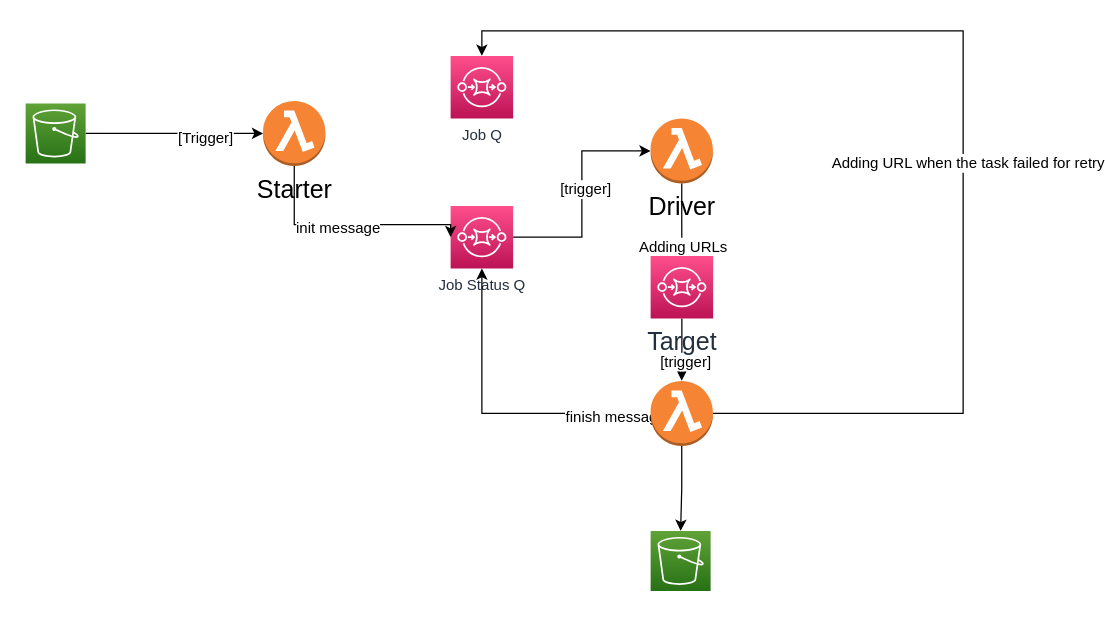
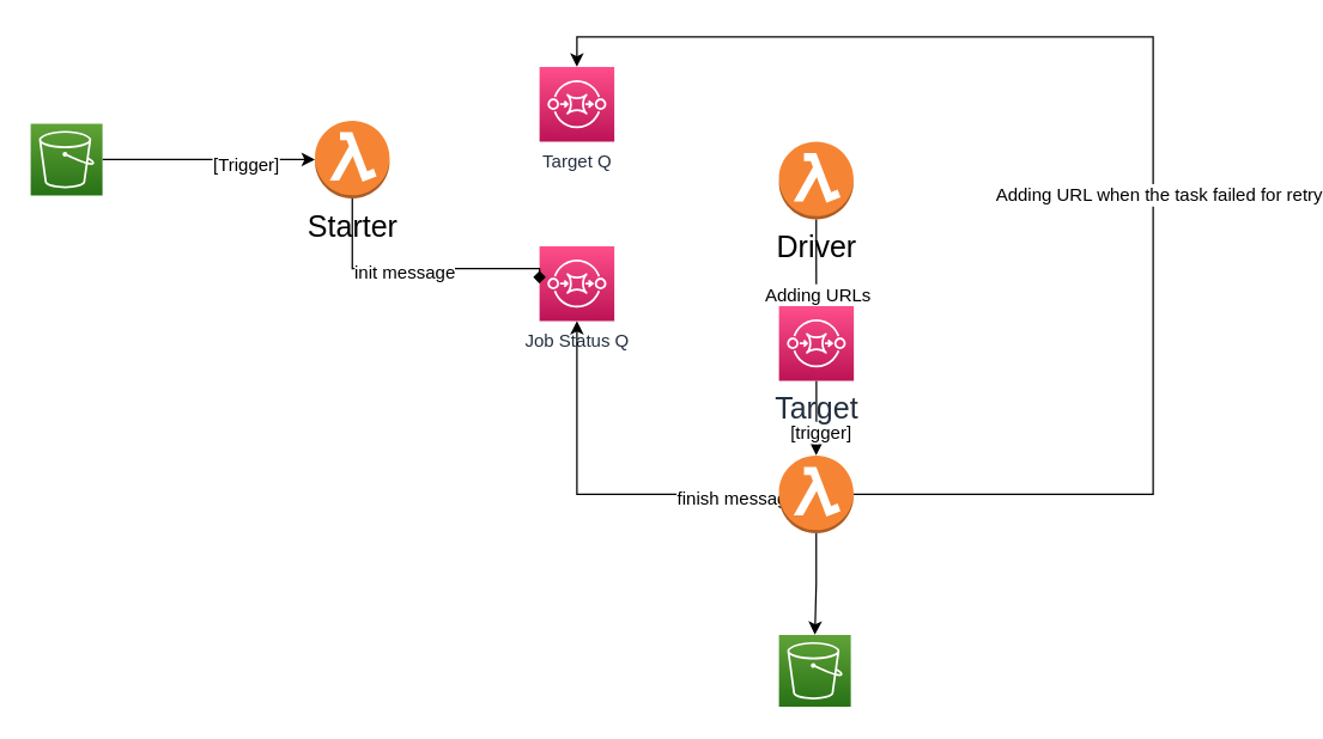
  <mxCell id="0" />
  <mxCell id="1" parent="0" />
  <mxCell id="2" value="" style="shape=image;html=1;verticalAlign=top;verticalLabelPosition=bottom;labelBackgroundColor=#ffffff;imageAspect=0;aspect=fixed;image=https://cdn3.iconfinder.com/data/icons/cad-database-presentation-spreadsheet-vector-fil-2/512/19-128.png" vertex="1" parent="1"><mxGeometry x="110" y="20" width="60" height="60" as="geometry" /></mxCell>
- <mxCell id="3" value="Job Q" style="sketch=0;points=[[0,0,0],[0.25,0,0],[0.5,0,0],[0.75,0,0],[1,0,0],[0,1,0],[0.25,1,0],[0.5,1,0],[0.75,1,0],[1,1,0],[0,0.25,0],[0,0.5,0],[0,0.75,0],[1,0.25,0],[1,0.5,0],[1,0.75,0]];outlineConnect=0;fontColor=#232F3E;gradientColor=#FF4F8B;gradientDirection=north;fillColor=#BC1356;strokeColor=#ffffff;dashed=0;verticalLabelPosition=bottom;verticalAlign=top;align=center;html=1;fontSize=12;fontStyle=0;aspect=fixed;shape=mxgraph.aws4.resourceIcon;resIcon=mxgraph.aws4.sqs;" vertex="1" parent="1"><mxGeometry x="360" y="44" width="50" height="50" as="geometry" /></mxCell>
- <mxCell id="4" style="edgeStyle=orthogonalEdgeStyle;rounded=0;orthogonalLoop=1;jettySize=auto;html=1;entryX=0;entryY=0.5;entryDx=0;entryDy=0;entryPerimeter=0;fontSize=20;" edge="1" parent="1" source="6" target="12"><mxGeometry relative="1" as="geometry" /></mxCell>
- <mxCell id="5" value="[trigger]" style="edgeLabel;html=1;align=center;verticalAlign=middle;resizable=0;points=[];fontSize=12;" vertex="1" connectable="0" parent="4"><mxGeometry x="0.047" y="-3" relative="1" as="geometry"><mxPoint x="-1" as="offset" /></mxGeometry></mxCell>
+ <mxCell id="3" value="Target Q" style="sketch=0;points=[[0,0,0],[0.25,0,0],[0.5,0,0],[0.75,0,0],[1,0,0],[0,1,0],[0.25,1,0],[0.5,1,0],[0.75,1,0],[1,1,0],[0,0.25,0],[0,0.5,0],[0,0.75,0],[1,0.25,0],[1,0.5,0],[1,0.75,0]];outlineConnect=0;fontColor=#232F3E;gradientColor=#FF4F8B;gradientDirection=north;fillColor=#BC1356;strokeColor=#ffffff;dashed=0;verticalLabelPosition=bottom;verticalAlign=top;align=center;html=1;fontSize=12;fontStyle=0;aspect=fixed;shape=mxgraph.aws4.resourceIcon;resIcon=mxgraph.aws4.sqs;" vertex="1" parent="1"><mxGeometry x="360" y="44" width="50" height="50" as="geometry" /></mxCell>
  <mxCell id="6" value="Job Status Q&lt;br&gt;" style="sketch=0;points=[[0,0,0],[0.25,0,0],[0.5,0,0],[0.75,0,0],[1,0,0],[0,1,0],[0.25,1,0],[0.5,1,0],[0.75,1,0],[1,1,0],[0,0.25,0],[0,0.5,0],[0,0.75,0],[1,0.25,0],[1,0.5,0],[1,0.75,0]];outlineConnect=0;fontColor=#232F3E;gradientColor=#FF4F8B;gradientDirection=north;fillColor=#BC1356;strokeColor=#ffffff;dashed=0;verticalLabelPosition=bottom;verticalAlign=top;align=center;html=1;fontSize=12;fontStyle=0;aspect=fixed;shape=mxgraph.aws4.resourceIcon;resIcon=mxgraph.aws4.sqs;" vertex="1" parent="1"><mxGeometry x="360" y="164" width="50" height="50" as="geometry" /></mxCell>
- <mxCell id="7" style="edgeStyle=orthogonalEdgeStyle;rounded=0;orthogonalLoop=1;jettySize=auto;html=1;entryX=0;entryY=0.5;entryDx=0;entryDy=0;entryPerimeter=0;" edge="1" parent="1" source="9" target="6"><mxGeometry relative="1" as="geometry"><Array as="points"><mxPoint x="235" y="179" /></Array></mxGeometry></mxCell>
+ <mxCell id="7" style="edgeStyle=orthogonalEdgeStyle;rounded=0;orthogonalLoop=1;jettySize=auto;html=1;entryX=0;entryY=0.5;entryDx=0;entryDy=0;entryPerimeter=0;endArrow=diamond;" edge="1" parent="1" source="9" target="6"><mxGeometry relative="1" as="geometry"><Array as="points"><mxPoint x="235" y="179" /></Array></mxGeometry></mxCell>
  <mxCell id="8" value="&lt;font style=&quot;font-size: 12px&quot;&gt;init message&lt;/font&gt;" style="edgeLabel;html=1;align=center;verticalAlign=middle;resizable=0;points=[];fontSize=20;" vertex="1" connectable="0" parent="7"><mxGeometry x="-0.104" y="2" relative="1" as="geometry"><mxPoint as="offset" /></mxGeometry></mxCell>
  <mxCell id="9" value="&lt;font style=&quot;font-size: 20px&quot;&gt;Starter&lt;/font&gt;" style="outlineConnect=0;dashed=0;verticalLabelPosition=bottom;verticalAlign=top;align=center;html=1;shape=mxgraph.aws3.lambda_function;fillColor=#F58534;gradientColor=none;" vertex="1" parent="1"><mxGeometry x="210" y="80" width="49.83" height="52" as="geometry" /></mxCell>
  <mxCell id="10" style="edgeStyle=orthogonalEdgeStyle;rounded=0;orthogonalLoop=1;jettySize=auto;html=1;exitX=0.5;exitY=1;exitDx=0;exitDy=0;exitPerimeter=0;entryX=0.5;entryY=0;entryDx=0;entryDy=0;entryPerimeter=0;" edge="1" parent="1" source="12" target="24"><mxGeometry relative="1" as="geometry" /></mxCell>
  <mxCell id="11" value="Adding URLs" style="edgeLabel;html=1;align=center;verticalAlign=middle;resizable=0;points=[];fontSize=12;" vertex="1" connectable="0" parent="10"><mxGeometry x="0.744" relative="1" as="geometry"><mxPoint as="offset" /></mxGeometry></mxCell>
  <mxCell id="12" value="&lt;font style=&quot;font-size: 20px&quot;&gt;Driver&lt;/font&gt;" style="outlineConnect=0;dashed=0;verticalLabelPosition=bottom;verticalAlign=top;align=center;html=1;shape=mxgraph.aws3.lambda_function;fillColor=#F58534;gradientColor=none;" vertex="1" parent="1"><mxGeometry x="520" y="94" width="49.83" height="52" as="geometry" /></mxCell>
  <mxCell id="13" style="edgeStyle=orthogonalEdgeStyle;rounded=0;orthogonalLoop=1;jettySize=auto;html=1;entryX=0;entryY=0.5;entryDx=0;entryDy=0;entryPerimeter=0;" edge="1" parent="1" source="15" target="9"><mxGeometry relative="1" as="geometry" /></mxCell>
  <mxCell id="14" value="[Trigger]" style="edgeLabel;html=1;align=center;verticalAlign=middle;resizable=0;points=[];fontSize=12;" vertex="1" connectable="0" parent="13"><mxGeometry x="0.34" y="-3" relative="1" as="geometry"><mxPoint as="offset" /></mxGeometry></mxCell>
  <mxCell id="15" value="" style="sketch=0;points=[[0,0,0],[0.25,0,0],[0.5,0,0],[0.75,0,0],[1,0,0],[0,1,0],[0.25,1,0],[0.5,1,0],[0.75,1,0],[1,1,0],[0,0.25,0],[0,0.5,0],[0,0.75,0],[1,0.25,0],[1,0.5,0],[1,0.75,0]];outlineConnect=0;fontColor=#232F3E;gradientColor=#60A337;gradientDirection=north;fillColor=#277116;strokeColor=#ffffff;dashed=0;verticalLabelPosition=bottom;verticalAlign=top;align=center;html=1;fontSize=12;fontStyle=0;aspect=fixed;shape=mxgraph.aws4.resourceIcon;resIcon=mxgraph.aws4.s3;" vertex="1" parent="1"><mxGeometry x="20" y="82" width="48" height="48" as="geometry" /></mxCell>
  <mxCell id="16" style="edgeStyle=orthogonalEdgeStyle;rounded=0;orthogonalLoop=1;jettySize=auto;html=1;exitX=0;exitY=0.5;exitDx=0;exitDy=0;exitPerimeter=0;entryX=0.5;entryY=1;entryDx=0;entryDy=0;entryPerimeter=0;" edge="1" parent="1" source="21" target="6"><mxGeometry relative="1" as="geometry" /></mxCell>
  <mxCell id="17" value="finish message" style="edgeLabel;html=1;align=center;verticalAlign=middle;resizable=0;points=[];fontSize=12;" vertex="1" connectable="0" parent="16"><mxGeometry x="-0.77" y="2" relative="1" as="geometry"><mxPoint as="offset" /></mxGeometry></mxCell>
  <mxCell id="18" style="edgeStyle=orthogonalEdgeStyle;rounded=0;orthogonalLoop=1;jettySize=auto;html=1;exitX=1;exitY=0.5;exitDx=0;exitDy=0;exitPerimeter=0;entryX=0.5;entryY=0;entryDx=0;entryDy=0;entryPerimeter=0;" edge="1" parent="1" source="21" target="3"><mxGeometry relative="1" as="geometry"><Array as="points"><mxPoint x="770" y="330" /><mxPoint x="770" y="24" /><mxPoint x="385" y="24" /></Array></mxGeometry></mxCell>
  <mxCell id="19" value="Adding URL when the task failed for retry" style="edgeLabel;html=1;align=center;verticalAlign=middle;resizable=0;points=[];fontSize=12;" vertex="1" connectable="0" parent="18"><mxGeometry x="-0.12" y="-2" relative="1" as="geometry"><mxPoint x="1" as="offset" /></mxGeometry></mxCell>
  <mxCell id="20" style="edgeStyle=orthogonalEdgeStyle;rounded=0;orthogonalLoop=1;jettySize=auto;html=1;fontSize=12;" edge="1" parent="1" source="21" target="25"><mxGeometry relative="1" as="geometry" /></mxCell>
  <mxCell id="21" value="" style="outlineConnect=0;dashed=0;verticalLabelPosition=bottom;verticalAlign=top;align=center;html=1;shape=mxgraph.aws3.lambda_function;fillColor=#F58534;gradientColor=none;" vertex="1" parent="1"><mxGeometry x="520" y="304" width="49.83" height="52" as="geometry" /></mxCell>
  <mxCell id="22" style="edgeStyle=orthogonalEdgeStyle;rounded=0;orthogonalLoop=1;jettySize=auto;html=1;exitX=0.5;exitY=1;exitDx=0;exitDy=0;exitPerimeter=0;" edge="1" parent="1" source="24" target="21"><mxGeometry relative="1" as="geometry" /></mxCell>
  <mxCell id="23" value="[trigger]" style="edgeLabel;html=1;align=center;verticalAlign=middle;resizable=0;points=[];fontSize=12;" vertex="1" connectable="0" parent="22"><mxGeometry x="0.411" y="3" relative="1" as="geometry"><mxPoint as="offset" /></mxGeometry></mxCell>
  <mxCell id="24" value="&lt;font style=&quot;font-size: 20px&quot;&gt;Target&lt;/font&gt;" style="sketch=0;points=[[0,0,0],[0.25,0,0],[0.5,0,0],[0.75,0,0],[1,0,0],[0,1,0],[0.25,1,0],[0.5,1,0],[0.75,1,0],[1,1,0],[0,0.25,0],[0,0.5,0],[0,0.75,0],[1,0.25,0],[1,0.5,0],[1,0.75,0]];outlineConnect=0;fontColor=#232F3E;gradientColor=#FF4F8B;gradientDirection=north;fillColor=#BC1356;strokeColor=#ffffff;dashed=0;verticalLabelPosition=bottom;verticalAlign=top;align=center;html=1;fontSize=12;fontStyle=0;aspect=fixed;shape=mxgraph.aws4.resourceIcon;resIcon=mxgraph.aws4.sqs;" vertex="1" parent="1"><mxGeometry x="520" y="204" width="50" height="50" as="geometry" /></mxCell>
  <mxCell id="25" value="" style="sketch=0;points=[[0,0,0],[0.25,0,0],[0.5,0,0],[0.75,0,0],[1,0,0],[0,1,0],[0.25,1,0],[0.5,1,0],[0.75,1,0],[1,1,0],[0,0.25,0],[0,0.5,0],[0,0.75,0],[1,0.25,0],[1,0.5,0],[1,0.75,0]];outlineConnect=0;fontColor=#232F3E;gradientColor=#60A337;gradientDirection=north;fillColor=#277116;strokeColor=#ffffff;dashed=0;verticalLabelPosition=bottom;verticalAlign=top;align=center;html=1;fontSize=12;fontStyle=0;aspect=fixed;shape=mxgraph.aws4.resourceIcon;resIcon=mxgraph.aws4.s3;" vertex="1" parent="1"><mxGeometry x="520" y="424" width="48" height="48" as="geometry" /></mxCell>
  <mxCell id="26" value="" style="shape=image;html=1;verticalAlign=top;verticalLabelPosition=bottom;labelBackgroundColor=#ffffff;imageAspect=0;aspect=fixed;image=https://cdn3.iconfinder.com/data/icons/cad-database-presentation-spreadsheet-vector-fil-2/512/19-128.png" vertex="1" parent="1"><mxGeometry x="600" y="356" width="60" height="60" as="geometry" /></mxCell>
